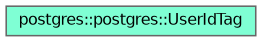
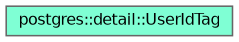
  digraph {
    rankdir=TB
-   n1 [color=grey40 fillcolor=aquamarine fontname=Helvetica fontsize=10 height=0.2 label="postgres::postgres::UserIdTag" shape=box style=filled width=0.4]
+   n1 [color=grey40 fillcolor=aquamarine fontname=Helvetica fontsize=10 height=0.2 label="postgres::detail::UserIdTag" shape=box style=filled width=0.4]
  }
